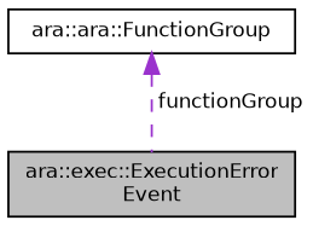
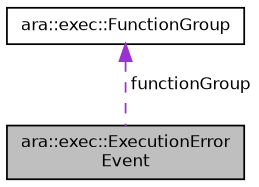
  digraph {
    node [color=black fontname=Helvetica fontsize=10 shape=record style=filled]
    n1 [fillcolor=grey75 fontcolor=black height=0.2 label="ara::exec::ExecutionError\lEvent" width=0.4]
-   n2 [fillcolor=white height=0.2 label="ara::ara::FunctionGroup" width=0.4]
+   n2 [fillcolor=white height=0.2 label="ara::exec::FunctionGroup" width=0.4]
    n2 -> n1 [color=darkorchid3 dir=back fontname=Helvetica fontsize=10 label=" functionGroup" labelfontname=Helvetica labelfontsize=10 style=dashed]
  }
